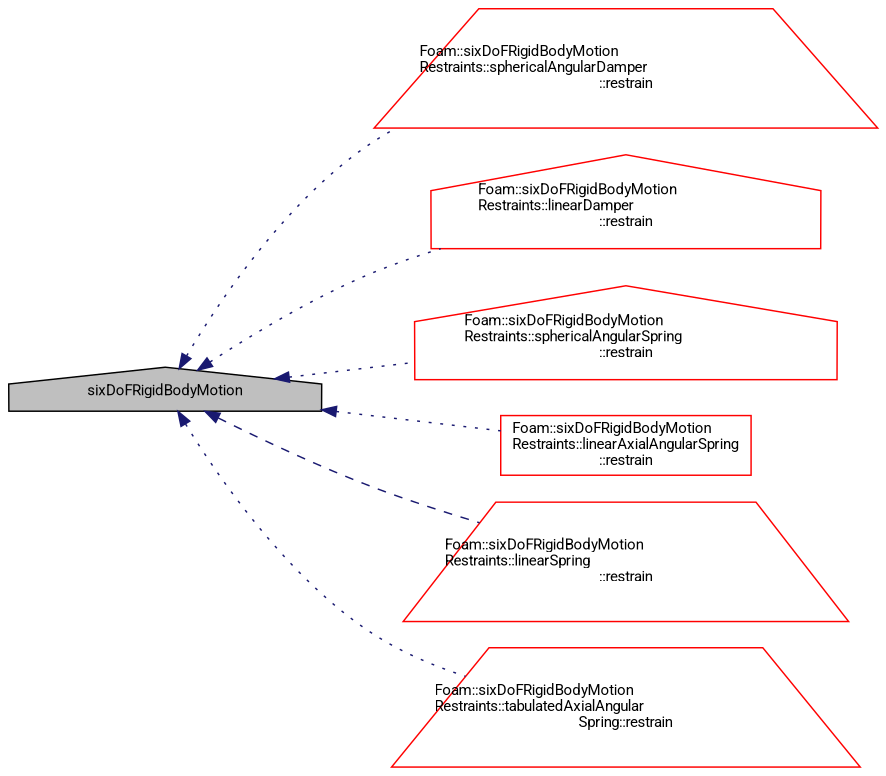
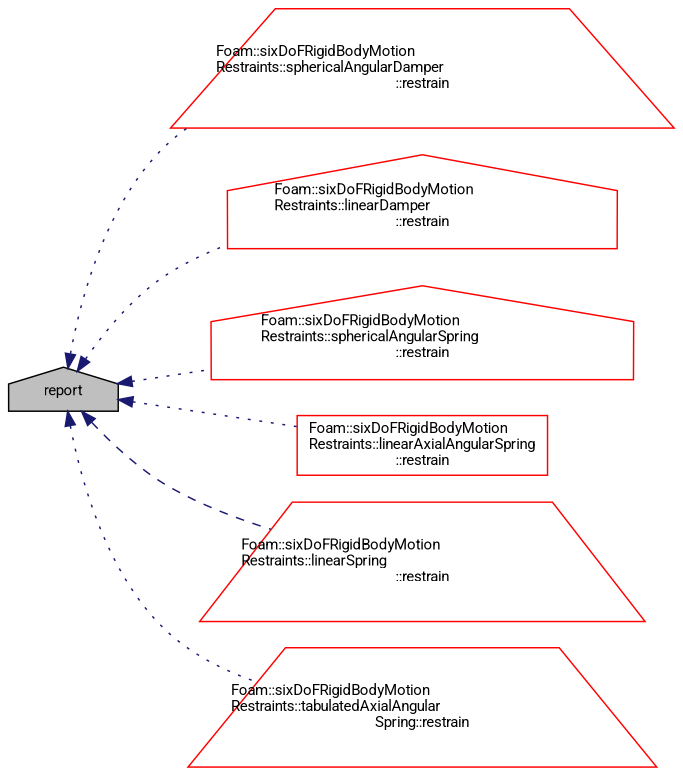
  digraph {
    rankdir=LR
    fontname=Roboto
    node [color=red fontname=Roboto fontsize=10 shape=house]
    edge [color=midnightblue dir=back fontname=Roboto fontsize=10 labelfontname=Helvetica labelfontsize=10 style=dotted]
-   n1 [color=black fillcolor=grey75 fontcolor=black height=0.2 label=sixDoFRigidBodyMotion style=filled width=0.4]
+   n1 [color=black fillcolor=grey75 fontcolor=black height=0.2 label=report style=filled width=0.4]
    n2 [height=0.2 label="Foam::sixDoFRigidBodyMotion\lRestraints::sphericalAngularDamper\l::restrain" shape=trapezium width=0.4]
    n3 [height=0.2 label="Foam::sixDoFRigidBodyMotion\lRestraints::linearDamper\l::restrain" width=0.4]
    n4 [height=0.2 label="Foam::sixDoFRigidBodyMotion\lRestraints::sphericalAngularSpring\l::restrain" width=0.4]
    n5 [height=0.2 label="Foam::sixDoFRigidBodyMotion\lRestraints::linearAxialAngularSpring\l::restrain" shape=box width=0.4]
    n6 [height=0.2 label="Foam::sixDoFRigidBodyMotion\lRestraints::linearSpring\l::restrain" shape=trapezium width=0.4]
    n7 [height=0.2 label="Foam::sixDoFRigidBodyMotion\lRestraints::tabulatedAxialAngular\lSpring::restrain" shape=trapezium width=0.4]
    n1 -> n2
    n1 -> n3
    n1 -> n4
    n1 -> n5
    n1 -> n6 [style=dashed]
    n1 -> n7
  }
